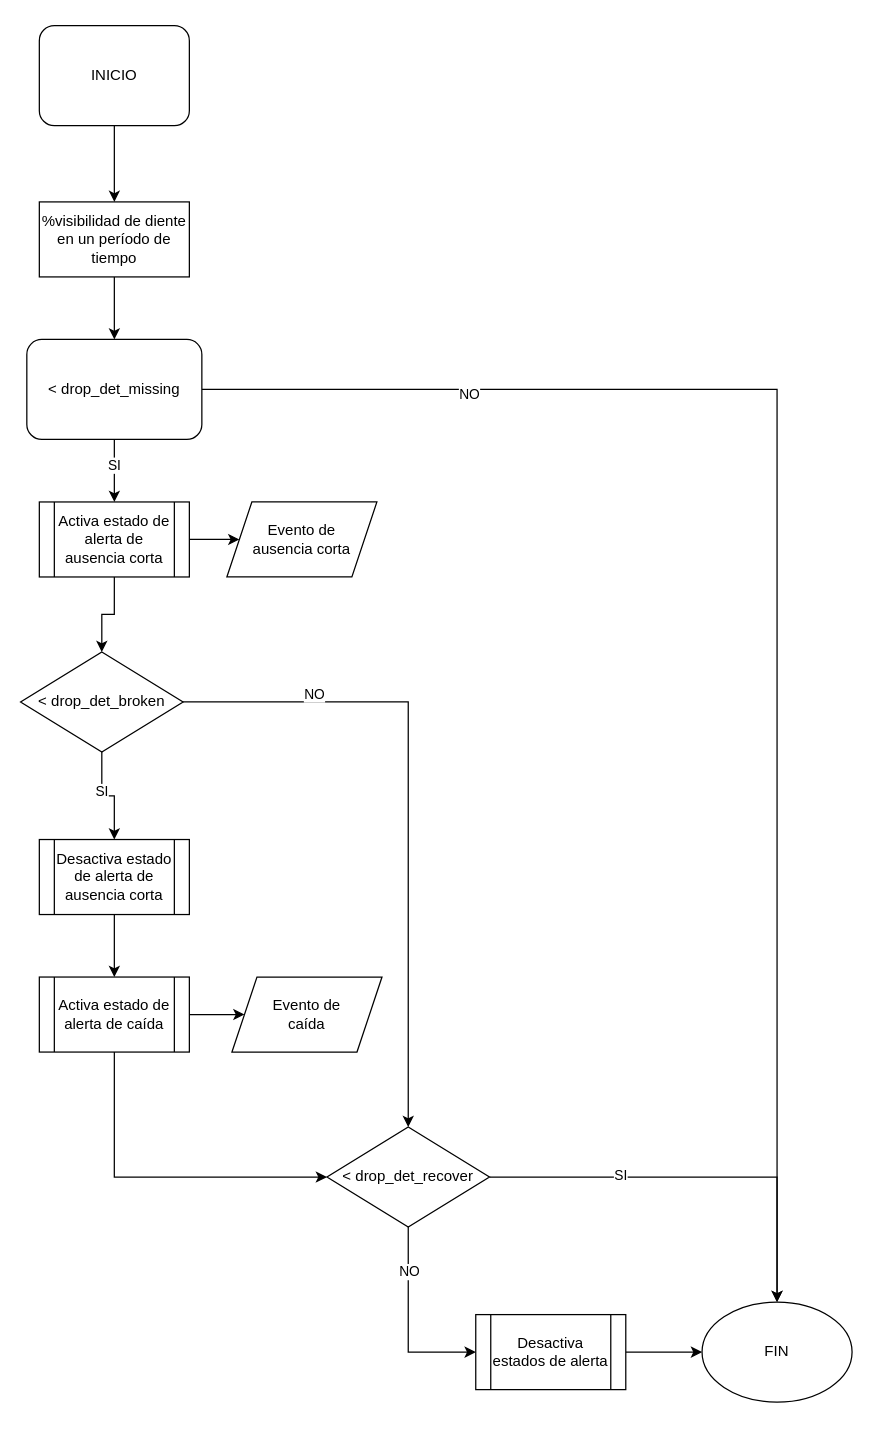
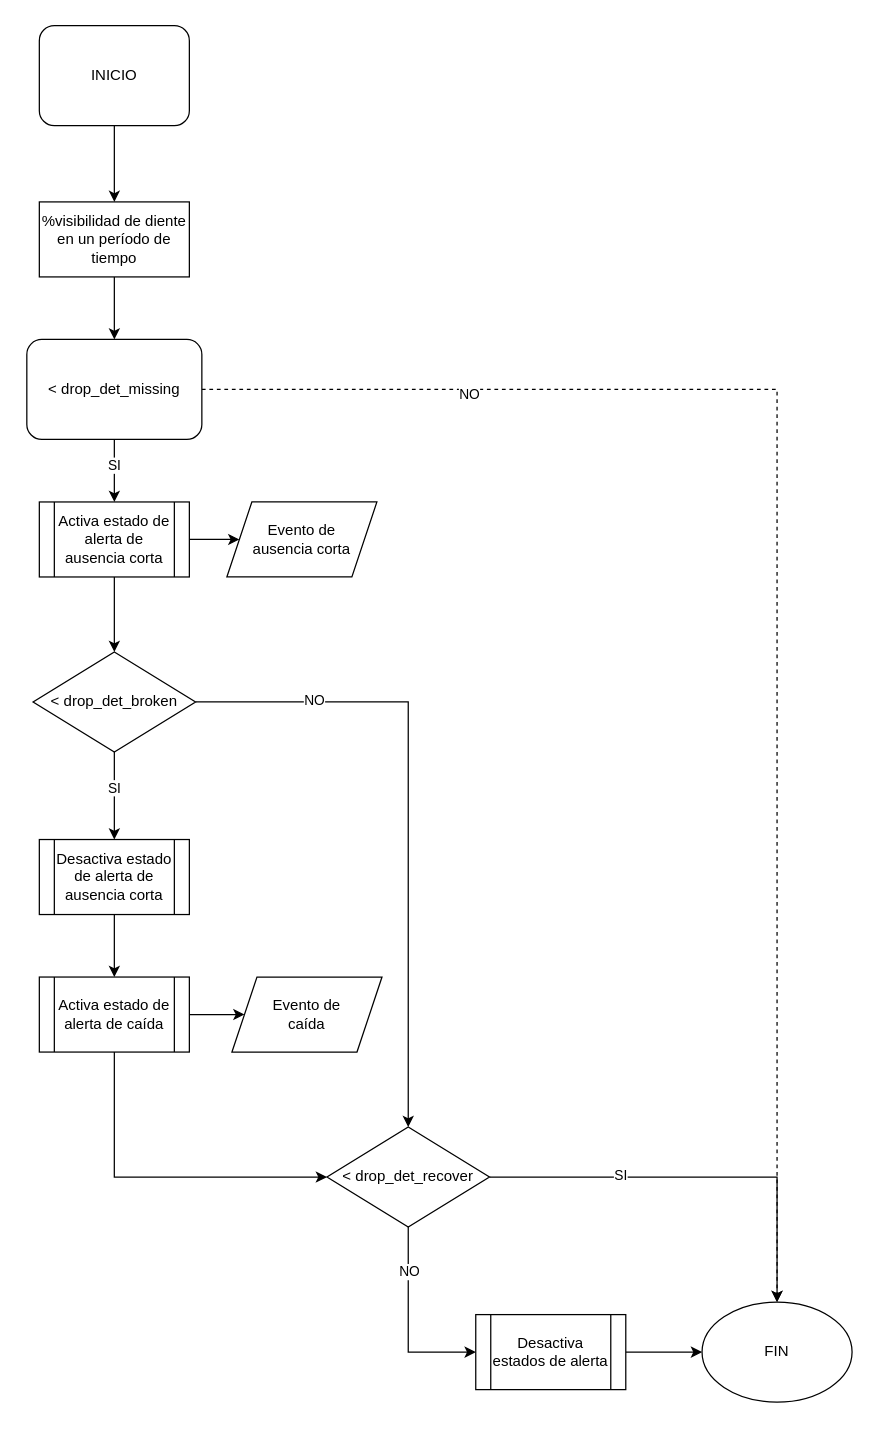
  <mxCell id="0" />
  <mxCell id="1" parent="0" />
  <mxCell id="2" value="" style="edgeStyle=orthogonalEdgeStyle;rounded=0;orthogonalLoop=1;jettySize=auto;html=1;exitX=0.5;exitY=1;exitDx=0;exitDy=0;" edge="1" parent="1" source="11" target="4"><mxGeometry relative="1" as="geometry"><mxPoint x="91" y="201" as="sourcePoint" /></mxGeometry></mxCell>
  <mxCell id="3" value="" style="edgeStyle=orthogonalEdgeStyle;rounded=0;orthogonalLoop=1;jettySize=auto;html=1;" edge="1" parent="1" source="4" target="9"><mxGeometry relative="1" as="geometry" /></mxCell>
  <mxCell id="4" value="%visibilidad de diente en un período de tiempo" style="whiteSpace=wrap;html=1;rounded=0;" vertex="1" parent="1"><mxGeometry x="30.92" y="161" width="120" height="60" as="geometry" /></mxCell>
  <mxCell id="5" value="" style="edgeStyle=orthogonalEdgeStyle;rounded=0;orthogonalLoop=1;jettySize=auto;html=1;" edge="1" parent="1" source="9" target="18"><mxGeometry relative="1" as="geometry"><mxPoint x="90.92" y="401" as="targetPoint" /></mxGeometry></mxCell>
  <mxCell id="6" value="SI" style="edgeLabel;html=1;align=center;verticalAlign=middle;resizable=0;points=[];" vertex="1" connectable="0" parent="5"><mxGeometry x="-0.264" y="-4" relative="1" as="geometry"><mxPoint x="4" y="2" as="offset" /></mxGeometry></mxCell>
- <mxCell id="7" style="edgeStyle=orthogonalEdgeStyle;rounded=0;orthogonalLoop=1;jettySize=auto;html=1;exitX=1;exitY=0.5;exitDx=0;exitDy=0;entryX=0.5;entryY=0;entryDx=0;entryDy=0;" edge="1" parent="1" source="9" target="33"><mxGeometry relative="1" as="geometry" /></mxCell>
+ <mxCell id="7" style="edgeStyle=orthogonalEdgeStyle;rounded=0;orthogonalLoop=1;jettySize=auto;html=1;exitX=1;exitY=0.5;exitDx=0;exitDy=0;entryX=0.5;entryY=0;entryDx=0;entryDy=0;dashed=1;" edge="1" parent="1" source="9" target="33"><mxGeometry relative="1" as="geometry" /></mxCell>
  <mxCell id="8" value="NO" style="edgeLabel;html=1;align=center;verticalAlign=middle;resizable=0;points=[];" vertex="1" connectable="0" parent="7"><mxGeometry x="-0.641" y="-3" relative="1" as="geometry"><mxPoint as="offset" /></mxGeometry></mxCell>
  <mxCell id="9" value="&amp;lt; drop_det_missing" style="whiteSpace=wrap;html=1;rounded=1;" vertex="1" parent="1"><mxGeometry x="20.92" y="271" width="140" height="80" as="geometry" /></mxCell>
  <mxCell id="10" style="edgeStyle=orthogonalEdgeStyle;rounded=0;orthogonalLoop=1;jettySize=auto;html=1;exitX=0.5;exitY=1;exitDx=0;exitDy=0;" edge="1" parent="1" source="18" target="16"><mxGeometry relative="1" as="geometry"><mxPoint x="90.92" y="461" as="sourcePoint" /><mxPoint x="90.92" y="501" as="targetPoint" /></mxGeometry></mxCell>
  <mxCell id="11" value="INICIO" style="whiteSpace=wrap;html=1;rounded=1;" vertex="1" parent="1"><mxGeometry x="30.92" y="20" width="120" height="80" as="geometry" /></mxCell>
  <mxCell id="12" value="" style="edgeStyle=orthogonalEdgeStyle;rounded=0;orthogonalLoop=1;jettySize=auto;html=1;" edge="1" parent="1" source="16" target="24"><mxGeometry relative="1" as="geometry"><mxPoint x="90.92" y="691" as="targetPoint" /></mxGeometry></mxCell>
  <mxCell id="13" value="SI" style="edgeLabel;html=1;align=center;verticalAlign=middle;resizable=0;points=[];" vertex="1" connectable="0" parent="12"><mxGeometry x="-0.207" relative="1" as="geometry"><mxPoint as="offset" /></mxGeometry></mxCell>
  <mxCell id="14" value="" style="edgeStyle=orthogonalEdgeStyle;rounded=0;orthogonalLoop=1;jettySize=auto;html=1;entryX=0.5;entryY=0;entryDx=0;entryDy=0;" edge="1" parent="1" source="16" target="30"><mxGeometry relative="1" as="geometry"><mxPoint x="471" y="810" as="targetPoint" /><Array as="points"><mxPoint x="326" y="561" /></Array></mxGeometry></mxCell>
  <mxCell id="15" value="NO" style="edgeLabel;html=1;align=center;verticalAlign=middle;resizable=0;points=[];" vertex="1" connectable="0" parent="14"><mxGeometry x="-0.175" y="3" relative="1" as="geometry"><mxPoint x="-79" y="-41" as="offset" /></mxGeometry></mxCell>
- <mxCell id="16" value="&amp;lt; drop_det_broken" style="rhombus;whiteSpace=wrap;html=1;rounded=0;" vertex="1" parent="1"><mxGeometry x="15.92" y="521" width="130" height="80" as="geometry" /></mxCell>
+ <mxCell id="16" value="&amp;lt; drop_det_broken" style="rhombus;whiteSpace=wrap;html=1;rounded=0;" vertex="1" parent="1"><mxGeometry x="25.92" y="521" width="130" height="80" as="geometry" /></mxCell>
  <mxCell id="17" style="edgeStyle=orthogonalEdgeStyle;rounded=0;orthogonalLoop=1;jettySize=auto;html=1;exitX=1;exitY=0.5;exitDx=0;exitDy=0;entryX=0;entryY=0.5;entryDx=0;entryDy=0;" edge="1" parent="1" source="18" target="19"><mxGeometry relative="1" as="geometry" /></mxCell>
  <mxCell id="18" value="Activa estado de alerta de ausencia corta" style="shape=process;whiteSpace=wrap;html=1;backgroundOutline=1;" vertex="1" parent="1"><mxGeometry x="30.92" y="401" width="120" height="60" as="geometry" /></mxCell>
  <mxCell id="19" value="Evento de &lt;br&gt;ausencia corta" style="shape=parallelogram;perimeter=parallelogramPerimeter;whiteSpace=wrap;html=1;fixedSize=1;" vertex="1" parent="1"><mxGeometry x="180.92" y="401" width="120" height="60" as="geometry" /></mxCell>
  <mxCell id="20" style="edgeStyle=orthogonalEdgeStyle;rounded=0;orthogonalLoop=1;jettySize=auto;html=1;exitX=0.5;exitY=1;exitDx=0;exitDy=0;entryX=0;entryY=0.5;entryDx=0;entryDy=0;" edge="1" parent="1" source="22" target="30"><mxGeometry relative="1" as="geometry"><Array as="points"><mxPoint x="91" y="941" /></Array></mxGeometry></mxCell>
  <mxCell id="21" style="edgeStyle=orthogonalEdgeStyle;rounded=0;orthogonalLoop=1;jettySize=auto;html=1;exitX=1;exitY=0.5;exitDx=0;exitDy=0;entryX=0;entryY=0.5;entryDx=0;entryDy=0;" edge="1" parent="1" source="22" target="25"><mxGeometry relative="1" as="geometry" /></mxCell>
  <mxCell id="22" value="Activa estado de alerta de caída" style="shape=process;whiteSpace=wrap;html=1;backgroundOutline=1;" vertex="1" parent="1"><mxGeometry x="30.92" y="781" width="120" height="60" as="geometry" /></mxCell>
  <mxCell id="23" style="edgeStyle=orthogonalEdgeStyle;rounded=0;orthogonalLoop=1;jettySize=auto;html=1;entryX=0.5;entryY=0;entryDx=0;entryDy=0;" edge="1" parent="1" source="24" target="22"><mxGeometry relative="1" as="geometry"><mxPoint x="90.92" y="781" as="targetPoint" /></mxGeometry></mxCell>
  <mxCell id="24" value="Desactiva estado de alerta de ausencia corta" style="shape=process;whiteSpace=wrap;html=1;backgroundOutline=1;" vertex="1" parent="1"><mxGeometry x="30.92" y="671" width="120" height="60" as="geometry" /></mxCell>
  <mxCell id="25" value="Evento de &lt;br&gt;caída" style="shape=parallelogram;perimeter=parallelogramPerimeter;whiteSpace=wrap;html=1;fixedSize=1;" vertex="1" parent="1"><mxGeometry x="185" y="781" width="120" height="60" as="geometry" /></mxCell>
  <mxCell id="26" style="edgeStyle=orthogonalEdgeStyle;rounded=0;orthogonalLoop=1;jettySize=auto;html=1;exitX=0.5;exitY=1;exitDx=0;exitDy=0;entryX=0;entryY=0.5;entryDx=0;entryDy=0;" edge="1" parent="1" source="30" target="32"><mxGeometry relative="1" as="geometry" /></mxCell>
  <mxCell id="27" value="NO" style="edgeLabel;html=1;align=center;verticalAlign=middle;resizable=0;points=[];" vertex="1" connectable="0" parent="26"><mxGeometry x="0.029" y="1" relative="1" as="geometry"><mxPoint x="-1" y="-44" as="offset" /></mxGeometry></mxCell>
  <mxCell id="28" style="edgeStyle=orthogonalEdgeStyle;rounded=0;orthogonalLoop=1;jettySize=auto;html=1;exitX=1;exitY=0.5;exitDx=0;exitDy=0;" edge="1" parent="1" source="30" target="33"><mxGeometry relative="1" as="geometry"><Array as="points"><mxPoint x="621" y="941" /></Array></mxGeometry></mxCell>
  <mxCell id="29" value="SI" style="edgeLabel;html=1;align=center;verticalAlign=middle;resizable=0;points=[];" vertex="1" connectable="0" parent="28"><mxGeometry x="-0.372" y="2" relative="1" as="geometry"><mxPoint as="offset" /></mxGeometry></mxCell>
  <mxCell id="30" value="&amp;lt; drop_det_recover" style="rhombus;whiteSpace=wrap;html=1;rounded=0;" vertex="1" parent="1"><mxGeometry x="261" y="901" width="130" height="80" as="geometry" /></mxCell>
  <mxCell id="31" style="edgeStyle=orthogonalEdgeStyle;rounded=0;orthogonalLoop=1;jettySize=auto;html=1;" edge="1" parent="1" source="32" target="33"><mxGeometry relative="1" as="geometry" /></mxCell>
  <mxCell id="32" value="Desactiva estados de alerta" style="shape=process;whiteSpace=wrap;html=1;backgroundOutline=1;" vertex="1" parent="1"><mxGeometry x="380" y="1051" width="120" height="60" as="geometry" /></mxCell>
  <mxCell id="33" value="FIN" style="ellipse;whiteSpace=wrap;html=1;" vertex="1" parent="1"><mxGeometry x="561" y="1041" width="120" height="80" as="geometry" /></mxCell>
